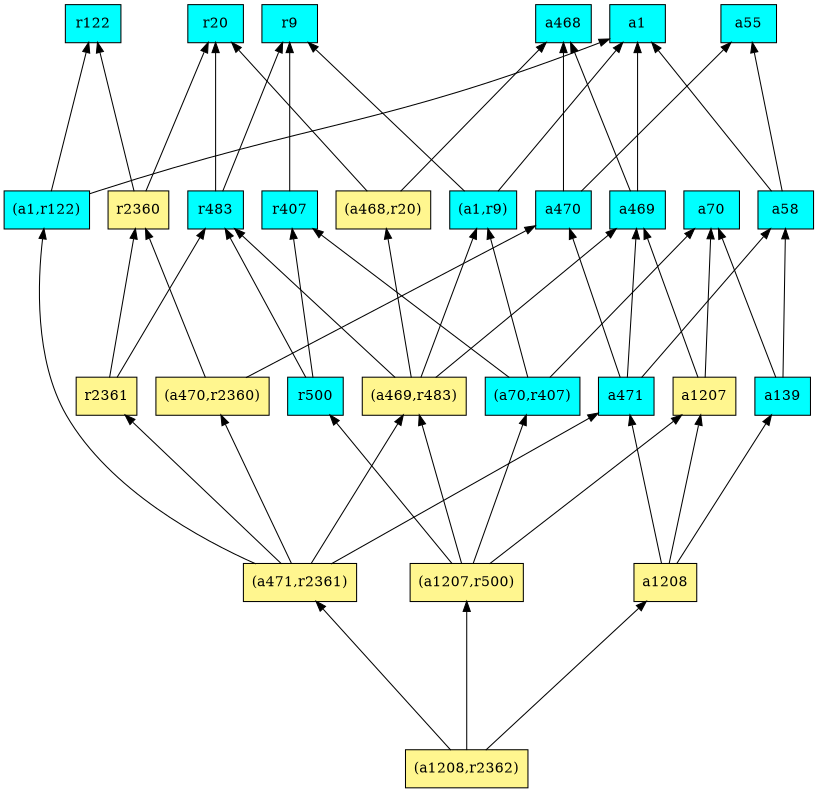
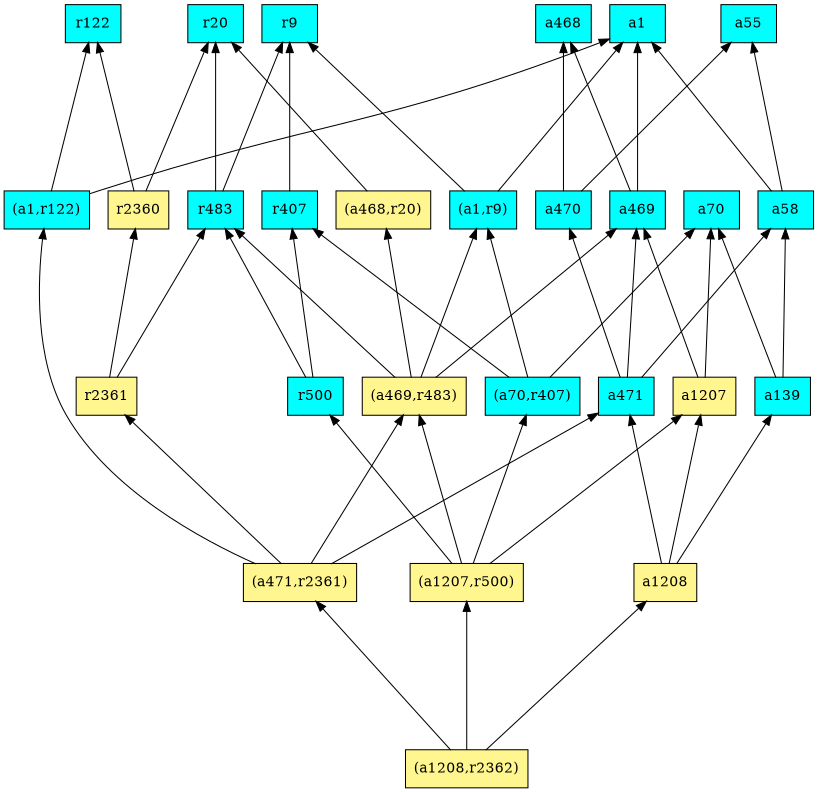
  digraph {
    rankdir=BT
    ranksep=2.0
    node [fillcolor=cyan shape=record style=filled]
    n1 [label="{(a1,r9)}"]
    n2 [label="{r9}"]
    n3 [label="{a1}"]
    n4 [label="{a471}"]
    n5 [label="{a58}"]
    n6 [label="{a469}"]
    n7 [label="{a470}"]
    n8 [label="{a55}"]
    n9 [label="{a468}"]
    n10 [fillcolor=khaki1 label="{r2360}"]
    n11 [label="{r122}"]
    n12 [label="{r20}"]
    n13 [label="{r500}"]
    n14 [label="{r483}"]
    n15 [label="{r407}"]
    n16 [fillcolor=khaki1 label="{(a468,r20)}"]
    n17 [fillcolor=khaki1 label="{(a1208,r2362)}"]
    n18 [fillcolor=khaki1 label="{(a471,r2361)}"]
    n19 [fillcolor=khaki1 label="{(a1207,r500)}"]
    n20 [fillcolor=khaki1 label="{a1208}"]
    n21 [fillcolor=khaki1 label="{(a469,r483)}"]
    n22 [fillcolor=khaki1 label="{r2361}"]
-   n23 [fillcolor=khaki1 label="{(a470,r2360)}"]
    n24 [label="{(a1,r122)}"]
    n25 [fillcolor=khaki1 label="{a1207}"]
    n26 [label="{(a70,r407)}"]
    n27 [label="{a139}"]
    n28 [label="{a70}"]
    n1 -> n2
    n1 -> n3
    n4 -> n5
    n4 -> n6
    n4 -> n7
    n5 -> n3
    n5 -> n8
    n6 -> n3
    n6 -> n9
    n7 -> n8
    n7 -> n9
    n10 -> n11
    n10 -> n12
    n13 -> n14
    n13 -> n15
    n14 -> n2
    n14 -> n12
    n15 -> n2
-   n16 -> n9
    n16 -> n12
    n17 -> n18
    n17 -> n19
    n17 -> n20
    n18 -> n4
    n18 -> n21
    n18 -> n22
-   n18 -> n23
    n18 -> n24
    n19 -> n13
    n19 -> n21
    n19 -> n25
    n19 -> n26
    n20 -> n4
    n20 -> n25
    n20 -> n27
    n21 -> n1
    n21 -> n6
    n21 -> n14
    n21 -> n16
    n22 -> n10
    n22 -> n14
-   n23 -> n7
-   n23 -> n10
    n24 -> n3
    n24 -> n11
    n25 -> n6
    n25 -> n28
    n26 -> n1
    n26 -> n15
    n26 -> n28
    n27 -> n5
    n27 -> n28
  }
